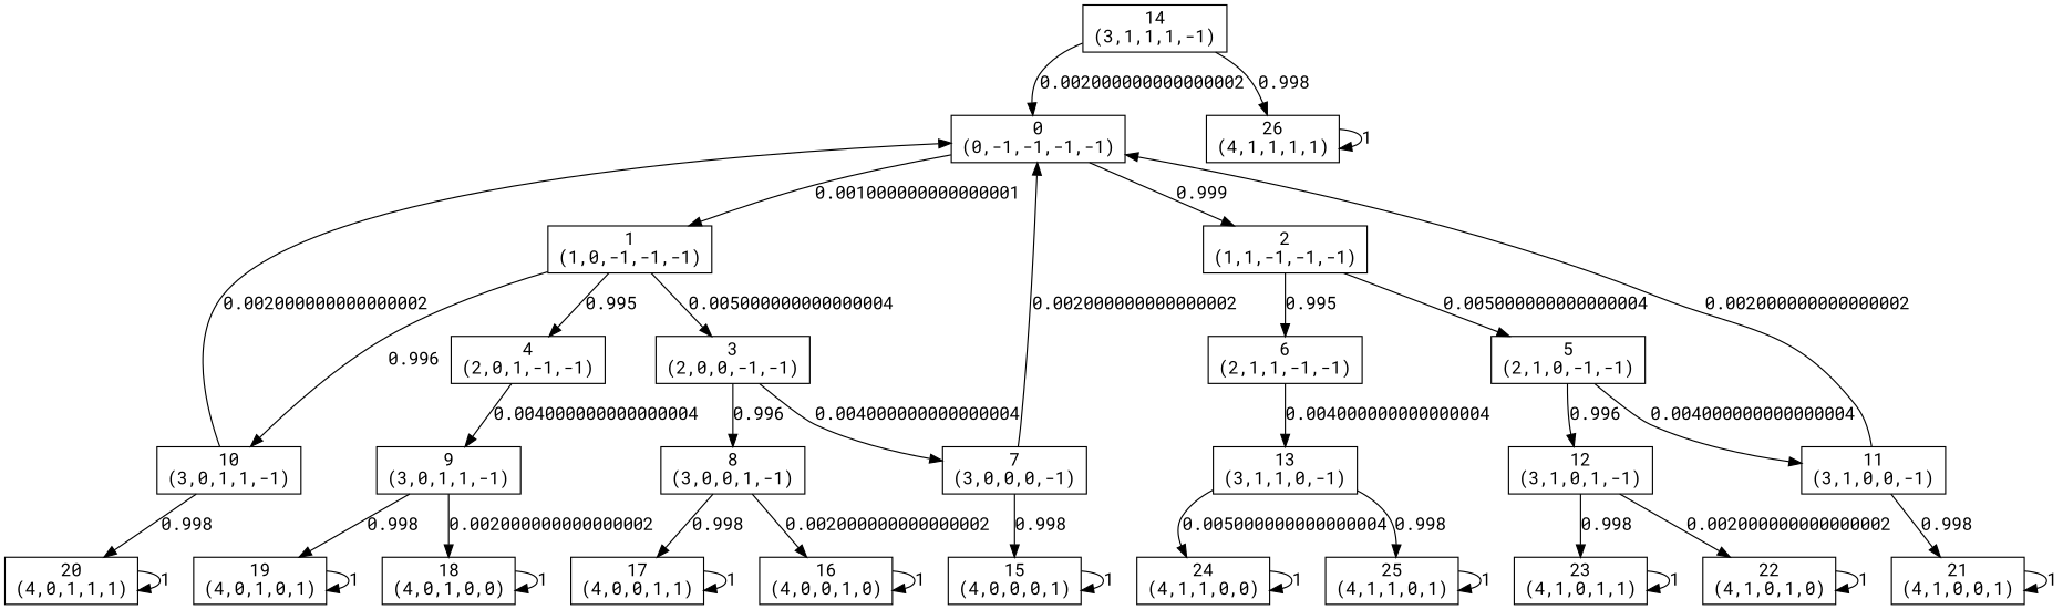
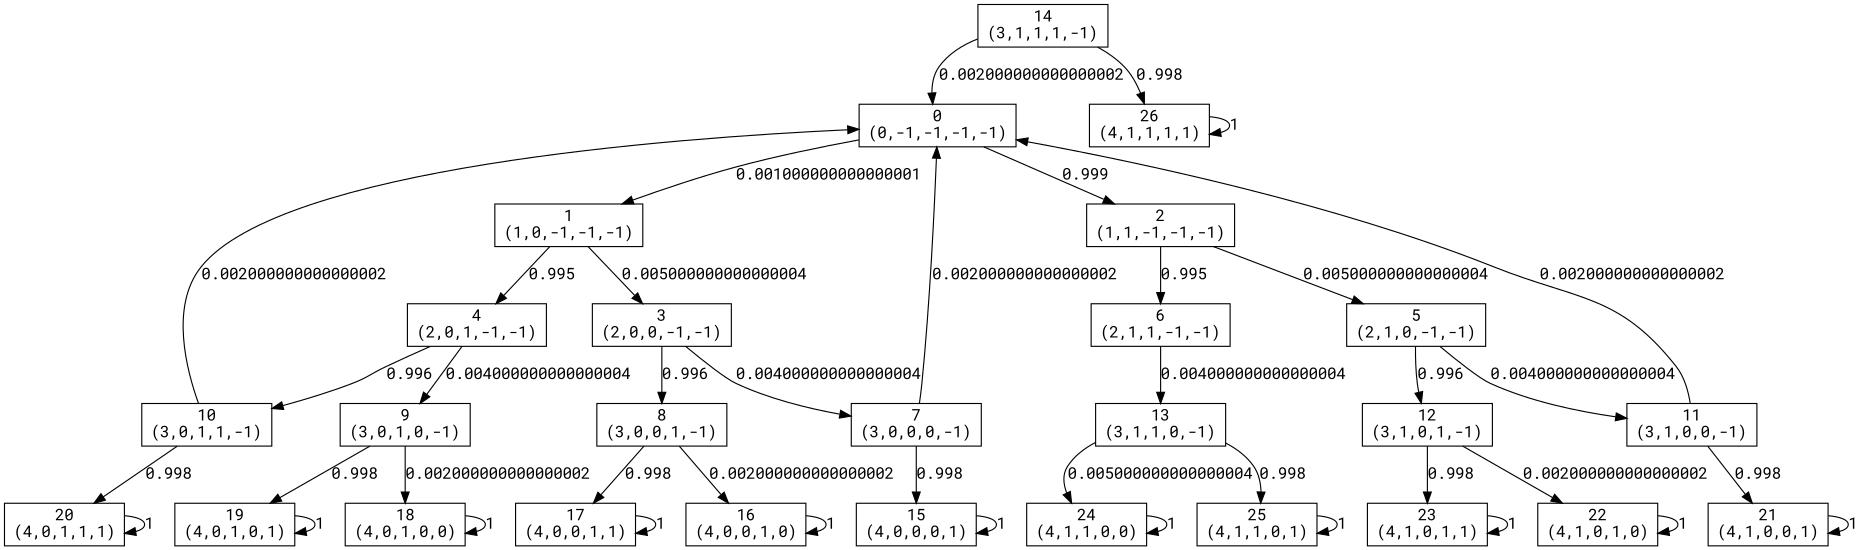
  digraph {
    fontname="Roboto Mono"
    node [fontname="Roboto Mono" shape=box]
    edge [fontname="Roboto Mono"]
    n1 [label="0\n(0,-1,-1,-1,-1)"]
    n2 [label="1\n(1,0,-1,-1,-1)"]
    n3 [label="2\n(1,1,-1,-1,-1)"]
    n4 [label="3\n(2,0,0,-1,-1)"]
    n5 [label="4\n(2,0,1,-1,-1)"]
    n6 [label="5\n(2,1,0,-1,-1)"]
    n7 [label="6\n(2,1,1,-1,-1)"]
    n8 [label="7\n(3,0,0,0,-1)"]
    n9 [label="8\n(3,0,0,1,-1)"]
-   n10 [label="9\n(3,0,1,1,-1)"]
+   n10 [label="9\n(3,0,1,0,-1)"]
    n11 [label="10\n(3,0,1,1,-1)"]
    n12 [label="11\n(3,1,0,0,-1)"]
    n13 [label="12\n(3,1,0,1,-1)"]
    n14 [label="13\n(3,1,1,0,-1)"]
    n15 [label="15\n(4,0,0,0,1)"]
    n16 [label="16\n(4,0,0,1,0)"]
    n17 [label="17\n(4,0,0,1,1)"]
    n18 [label="18\n(4,0,1,0,0)"]
    n19 [label="19\n(4,0,1,0,1)"]
    n20 [label="20\n(4,0,1,1,1)"]
    n21 [label="21\n(4,1,0,0,1)"]
    n22 [label="22\n(4,1,0,1,0)"]
    n23 [label="23\n(4,1,0,1,1)"]
    n24 [label="24\n(4,1,1,0,0)"]
    n25 [label="25\n(4,1,1,0,1)"]
    n26 [label="14\n(3,1,1,1,-1)"]
    n27 [label="26\n(4,1,1,1,1)"]
    n1 -> n2 [label=0.001000000000000001]
    n1 -> n3 [label=0.999]
    n2 -> n4 [label=0.005000000000000004]
    n2 -> n5 [label=0.995]
    n3 -> n6 [label=0.005000000000000004]
    n3 -> n7 [label=0.995]
    n4 -> n8 [label=0.004000000000000004]
    n4 -> n9 [label=0.996]
    n5 -> n10 [label=0.004000000000000004]
-   n2 -> n11 [label=0.996]
+   n5 -> n11 [label=0.996]
    n6 -> n12 [label=0.004000000000000004]
    n6 -> n13 [label=0.996]
    n7 -> n14 [label=0.004000000000000004]
    n8 -> n1 [label=0.002000000000000002]
    n8 -> n15 [label=0.998]
    n9 -> n16 [label=0.002000000000000002]
    n9 -> n17 [label=0.998]
    n10 -> n18 [label=0.002000000000000002]
    n10 -> n19 [label=0.998]
    n11 -> n1 [label=0.002000000000000002]
    n11 -> n20 [label=0.998]
    n12 -> n1 [label=0.002000000000000002]
    n12 -> n21 [label=0.998]
    n13 -> n22 [label=0.002000000000000002]
    n13 -> n23 [label=0.998]
    n14 -> n24 [label=0.005000000000000004]
    n14 -> n25 [label=0.998]
    n15 -> n15 [label=1]
    n16 -> n16 [label=1]
    n17 -> n17 [label=1]
    n18 -> n18 [label=1]
    n19 -> n19 [label=1]
    n20 -> n20 [label=1]
    n21 -> n21 [label=1]
    n22 -> n22 [label=1]
    n23 -> n23 [label=1]
    n24 -> n24 [label=1]
    n25 -> n25 [label=1]
    n26 -> n1 [label=0.002000000000000002]
    n26 -> n27 [label=0.998]
    n27 -> n27 [label=1]
  }
